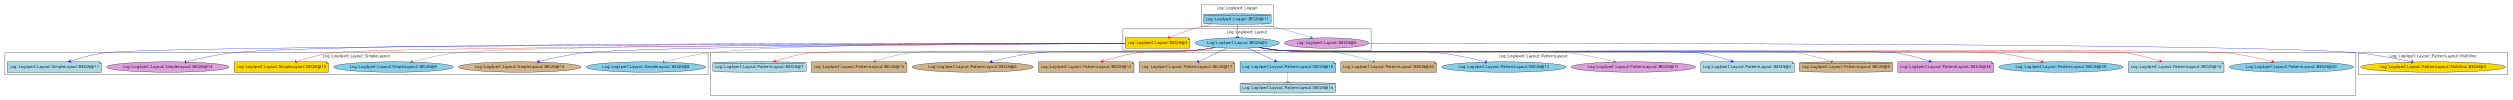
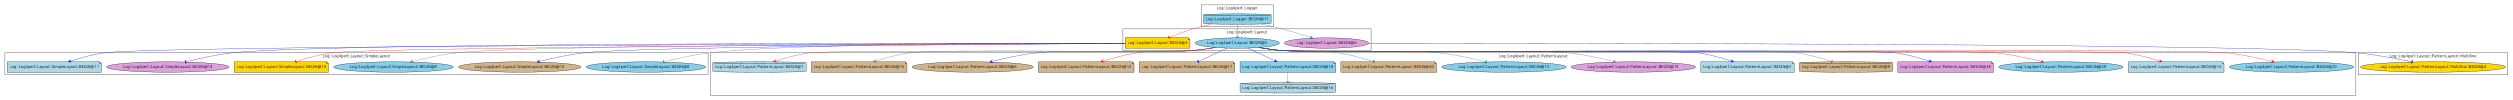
  digraph {
    fontname=Ubuntu
    node [fillcolor=skyblue fontname=Ubuntu shape=ellipse style=filled]
    edge [arrowhead=vee color=blue fontname=Ubuntu]
    "Log::Log4perl::Layout::SimpleLayout::BEGIN@8"
    "Log::Log4perl::Layout::SimpleLayout::BEGIN@13" [fillcolor=tan]
    "Log::Log4perl::Layout::SimpleLayout::BEGIN@9"
    "Log::Log4perl::Layout::SimpleLayout::BEGIN@10" [fillcolor=gold shape=note]
    "Log::Log4perl::Layout::SimpleLayout::BEGIN@14" [fillcolor=plum]
    "Log::Log4perl::Layout::SimpleLayout::BEGIN@11" [fillcolor=lightblue shape=note]
    "Log::Log4perl::Layout::BEGIN@4" [fillcolor=gold shape=note]
    "Log::Log4perl::Layout::BEGIN@5"
    "Log::Log4perl::Layout::BEGIN@6" [fillcolor=plum]
    "Log::Log4perl::Layout::PatternLayout::Multiline::BEGIN@4" [fillcolor=gold]
    "Log::Log4perl::Logger::BEGIN@11" [shape=cylinder]
    "Log::Log4perl::Layout::PatternLayout::BEGIN@20"
    "Log::Log4perl::Layout::PatternLayout::BEGIN@16" [fillcolor=lightblue shape=cylinder]
    "Log::Log4perl::Layout::PatternLayout::BEGIN@14" [fillcolor=lightblue shape=note]
    "Log::Log4perl::Layout::PatternLayout::BEGIN@29"
    "Log::Log4perl::Layout::PatternLayout::BEGIN@38" [fillcolor=plum shape=note]
    "Log::Log4perl::Layout::PatternLayout::BEGIN@9" [fillcolor=tan shape=cylinder]
    "Log::Log4perl::Layout::PatternLayout::BEGIN@5" [fillcolor=lightblue shape=note]
    "Log::Log4perl::Layout::PatternLayout::BEGIN@19" [fillcolor=plum]
    "Log::Log4perl::Layout::PatternLayout::BEGIN@13"
    "Log::Log4perl::Layout::PatternLayout::BEGIN@40" [fillcolor=tan shape=note]
    "Log::Log4perl::Layout::PatternLayout::BEGIN@18" [shape=note]
    "Log::Log4perl::Layout::PatternLayout::BEGIN@17" [fillcolor=tan shape=note]
    "Log::Log4perl::Layout::PatternLayout::BEGIN@12" [fillcolor=tan shape=note]
    "Log::Log4perl::Layout::PatternLayout::BEGIN@6" [fillcolor=tan]
    "Log::Log4perl::Layout::PatternLayout::BEGIN@15" [fillcolor=tan shape=note]
    "Log::Log4perl::Layout::PatternLayout::BEGIN@7" [fillcolor=lightblue shape=cylinder]
    subgraph cluster_1 {
      label="Log::Log4perl::Layout::SimpleLayout"
      "Log::Log4perl::Layout::SimpleLayout::BEGIN@8"
      "Log::Log4perl::Layout::SimpleLayout::BEGIN@13"
      "Log::Log4perl::Layout::SimpleLayout::BEGIN@9"
      "Log::Log4perl::Layout::SimpleLayout::BEGIN@10"
      "Log::Log4perl::Layout::SimpleLayout::BEGIN@14"
      "Log::Log4perl::Layout::SimpleLayout::BEGIN@11"
    }
    subgraph cluster_2 {
      label="Log::Log4perl::Layout"
      "Log::Log4perl::Layout::BEGIN@4"
      "Log::Log4perl::Layout::BEGIN@5"
      "Log::Log4perl::Layout::BEGIN@6"
    }
    subgraph cluster_3 {
      label="Log::Log4perl::Layout::PatternLayout::Multiline"
      "Log::Log4perl::Layout::PatternLayout::Multiline::BEGIN@4"
    }
    subgraph cluster_4 {
      label="Log::Log4perl::Logger"
      "Log::Log4perl::Logger::BEGIN@11"
    }
    subgraph cluster_5 {
      label="Log::Log4perl::Layout::PatternLayout"
      "Log::Log4perl::Layout::PatternLayout::BEGIN@20"
      "Log::Log4perl::Layout::PatternLayout::BEGIN@16"
      "Log::Log4perl::Layout::PatternLayout::BEGIN@14"
      "Log::Log4perl::Layout::PatternLayout::BEGIN@29"
      "Log::Log4perl::Layout::PatternLayout::BEGIN@38"
      "Log::Log4perl::Layout::PatternLayout::BEGIN@9"
      "Log::Log4perl::Layout::PatternLayout::BEGIN@5"
      "Log::Log4perl::Layout::PatternLayout::BEGIN@19"
      "Log::Log4perl::Layout::PatternLayout::BEGIN@13"
      "Log::Log4perl::Layout::PatternLayout::BEGIN@40"
      "Log::Log4perl::Layout::PatternLayout::BEGIN@18"
      "Log::Log4perl::Layout::PatternLayout::BEGIN@17"
      "Log::Log4perl::Layout::PatternLayout::BEGIN@12"
      "Log::Log4perl::Layout::PatternLayout::BEGIN@6"
      "Log::Log4perl::Layout::PatternLayout::BEGIN@15"
      "Log::Log4perl::Layout::PatternLayout::BEGIN@7"
    }
    "Log::Log4perl::Layout::BEGIN@4" -> "Log::Log4perl::Layout::SimpleLayout::BEGIN@8" [arrowhead=tee color=gray40]
    "Log::Log4perl::Layout::BEGIN@4" -> "Log::Log4perl::Layout::SimpleLayout::BEGIN@13"
    "Log::Log4perl::Layout::BEGIN@4" -> "Log::Log4perl::Layout::SimpleLayout::BEGIN@9" [color=gray40]
    "Log::Log4perl::Layout::BEGIN@4" -> "Log::Log4perl::Layout::SimpleLayout::BEGIN@10" [arrowhead=tee color=red]
    "Log::Log4perl::Layout::BEGIN@4" -> "Log::Log4perl::Layout::SimpleLayout::BEGIN@14" [arrowhead=tee]
    "Log::Log4perl::Layout::BEGIN@4" -> "Log::Log4perl::Layout::SimpleLayout::BEGIN@11"
    "Log::Log4perl::Layout::BEGIN@5" -> "Log::Log4perl::Layout::PatternLayout::BEGIN@20" [color=red]
    "Log::Log4perl::Layout::BEGIN@5" -> "Log::Log4perl::Layout::PatternLayout::BEGIN@14" [color=red]
    "Log::Log4perl::Layout::BEGIN@5" -> "Log::Log4perl::Layout::PatternLayout::BEGIN@29" [color=red]
    "Log::Log4perl::Layout::BEGIN@5" -> "Log::Log4perl::Layout::PatternLayout::BEGIN@38"
    "Log::Log4perl::Layout::BEGIN@5" -> "Log::Log4perl::Layout::PatternLayout::BEGIN@9" [arrowhead=tee color=gray40]
    "Log::Log4perl::Layout::BEGIN@5" -> "Log::Log4perl::Layout::PatternLayout::BEGIN@5"
    "Log::Log4perl::Layout::BEGIN@5" -> "Log::Log4perl::Layout::PatternLayout::BEGIN@19" [color=gray40]
-   "Log::Log4perl::Layout::BEGIN@5" -> "Log::Log4perl::Layout::PatternLayout::BEGIN@13" [arrowhead=tee]
+   "Log::Log4perl::Layout::BEGIN@5" -> "Log::Log4perl::Layout::PatternLayout::BEGIN@13" [arrowhead=tee color=teal]
    "Log::Log4perl::Layout::BEGIN@5" -> "Log::Log4perl::Layout::PatternLayout::BEGIN@40" [arrowhead=tee color=teal]
    "Log::Log4perl::Layout::BEGIN@5" -> "Log::Log4perl::Layout::PatternLayout::BEGIN@18"
    "Log::Log4perl::Layout::BEGIN@5" -> "Log::Log4perl::Layout::PatternLayout::BEGIN@17" [arrowhead=tee]
    "Log::Log4perl::Layout::BEGIN@5" -> "Log::Log4perl::Layout::PatternLayout::BEGIN@12" [color=red]
    "Log::Log4perl::Layout::BEGIN@5" -> "Log::Log4perl::Layout::PatternLayout::BEGIN@6"
    "Log::Log4perl::Layout::BEGIN@5" -> "Log::Log4perl::Layout::PatternLayout::BEGIN@15" [color=gray40]
    "Log::Log4perl::Layout::BEGIN@5" -> "Log::Log4perl::Layout::PatternLayout::BEGIN@7" [color=red]
    "Log::Log4perl::Layout::BEGIN@6" -> "Log::Log4perl::Layout::PatternLayout::Multiline::BEGIN@4" [arrowhead=tee]
    "Log::Log4perl::Logger::BEGIN@11" -> "Log::Log4perl::Layout::BEGIN@4" [arrowhead=tee color=red]
-   "Log::Log4perl::Logger::BEGIN@11" -> "Log::Log4perl::Layout::BEGIN@5" [arrowhead=tee]
+   "Log::Log4perl::Logger::BEGIN@11" -> "Log::Log4perl::Layout::BEGIN@5" [arrowhead=tee color=teal]
    "Log::Log4perl::Logger::BEGIN@11" -> "Log::Log4perl::Layout::BEGIN@6" [color=teal]
    "Log::Log4perl::Layout::PatternLayout::BEGIN@18" -> "Log::Log4perl::Layout::PatternLayout::BEGIN@16" [arrowhead=tee color=gray40]
  }
